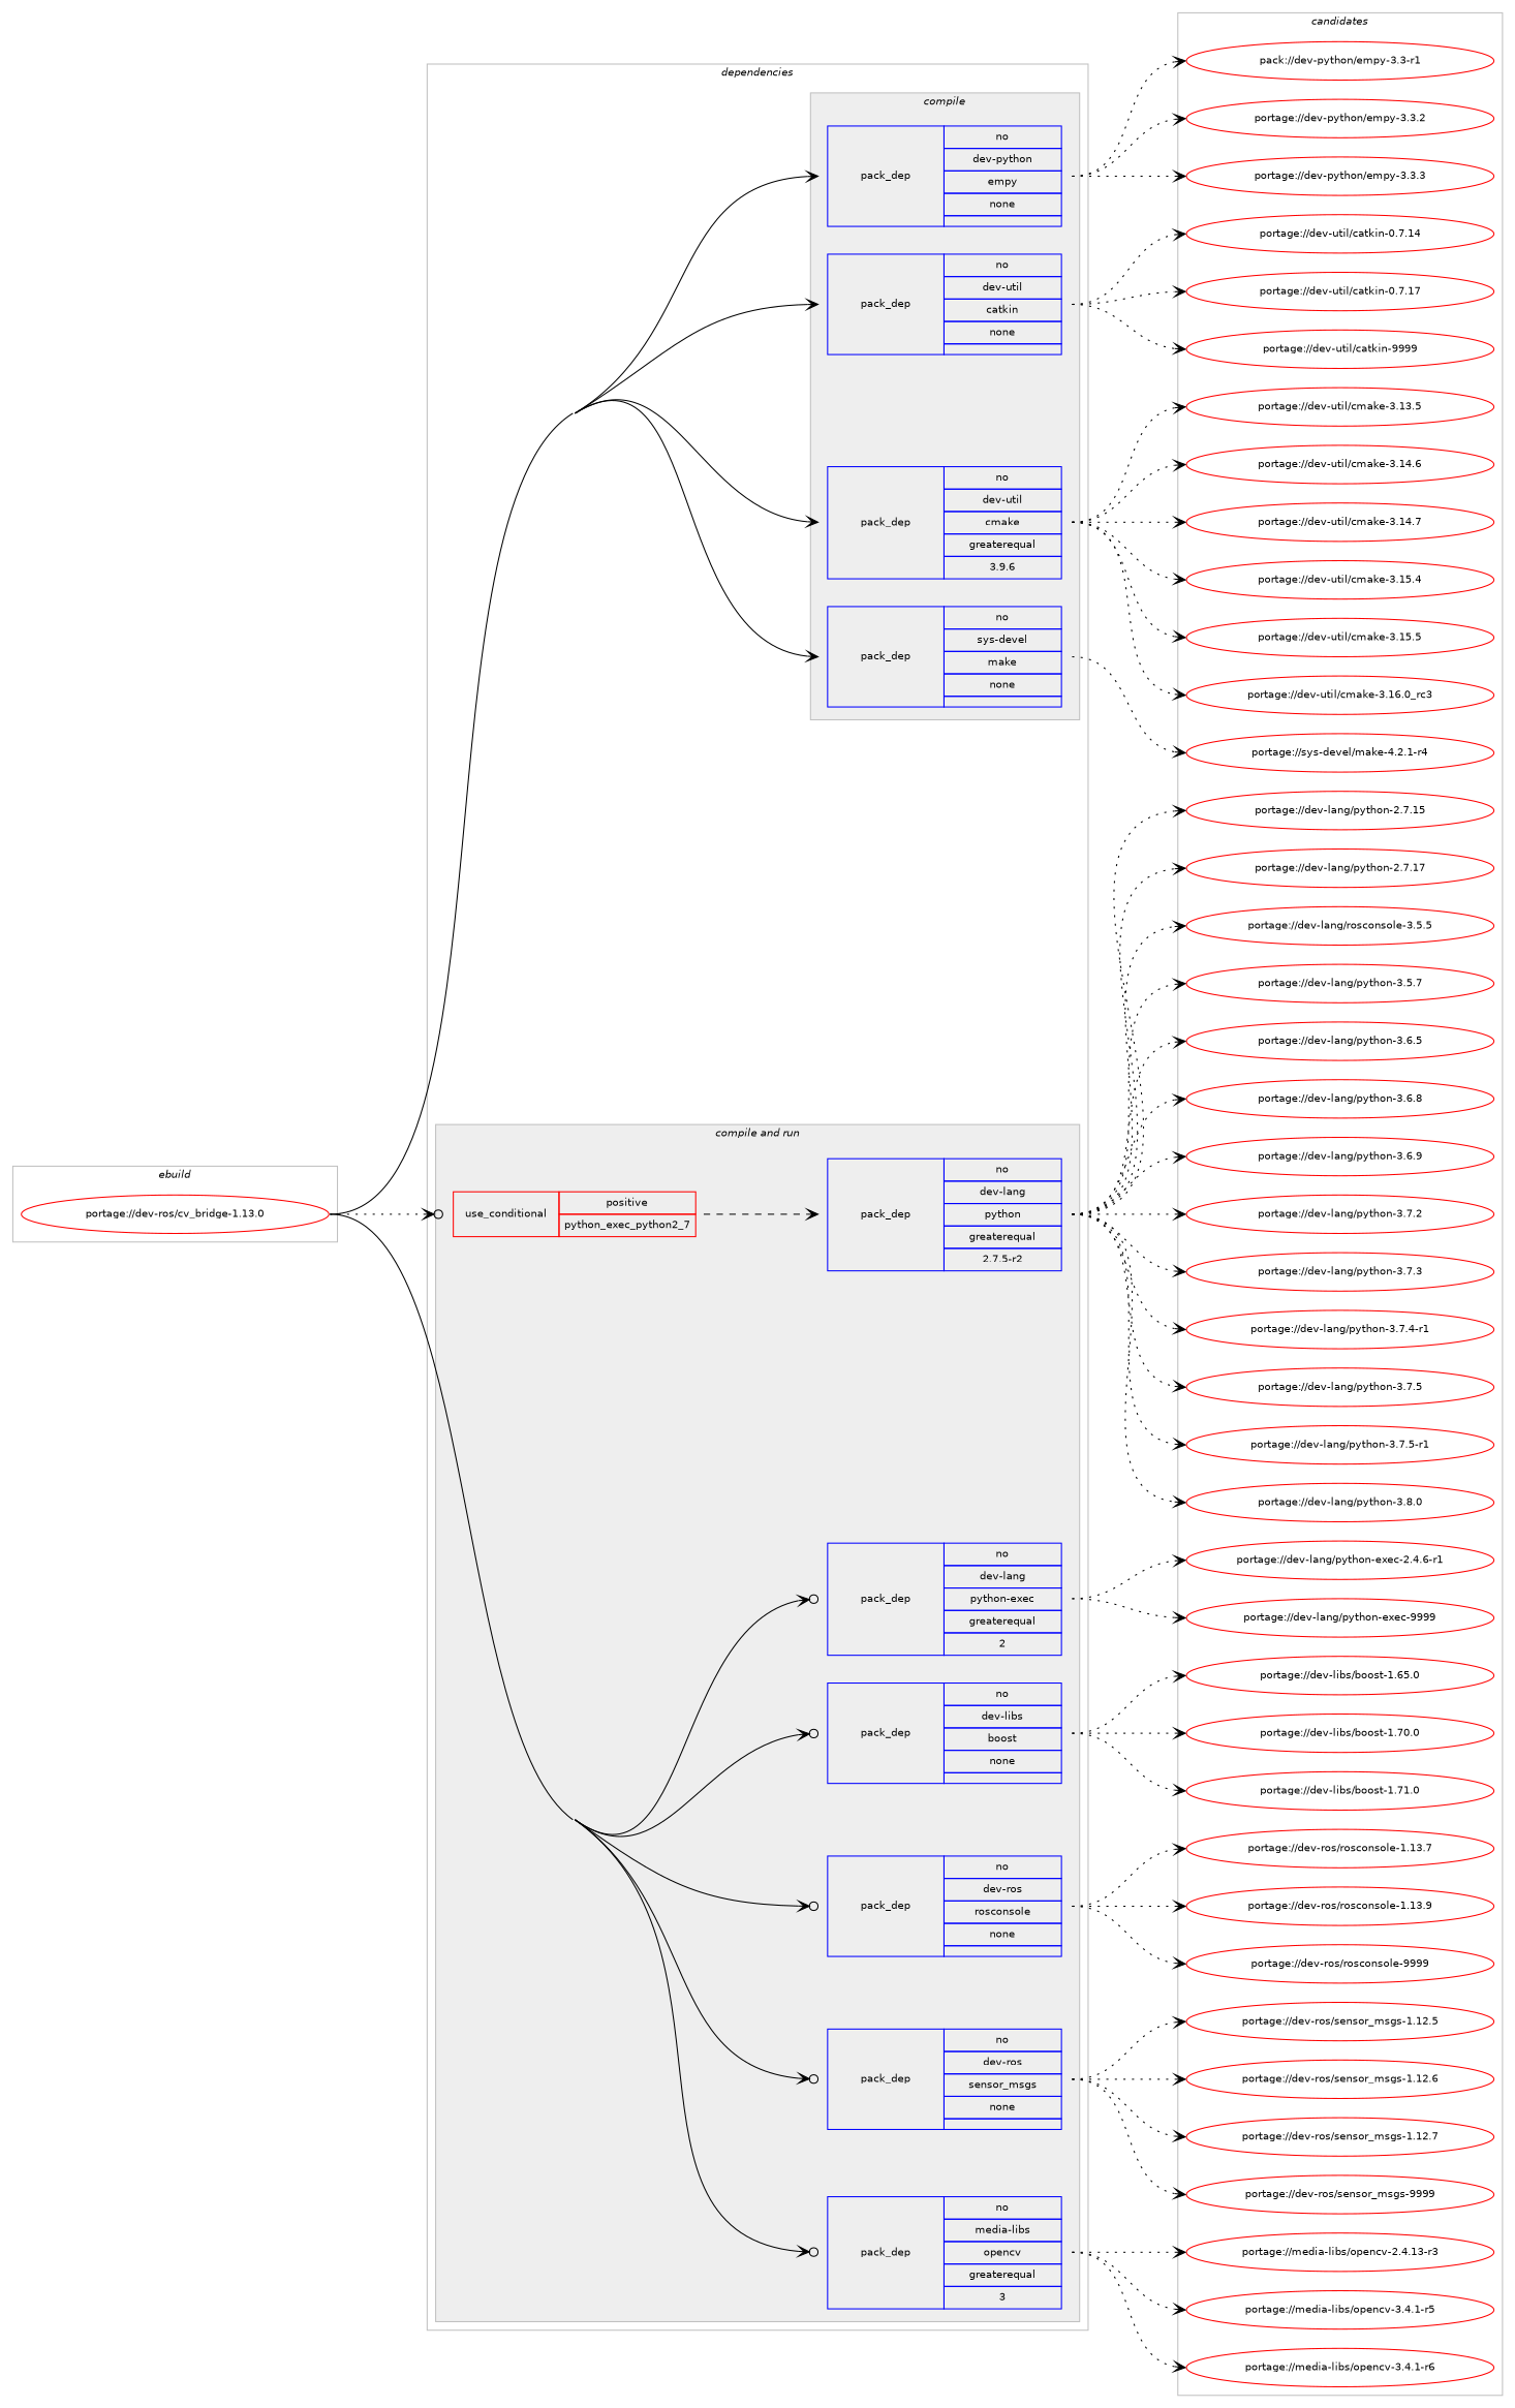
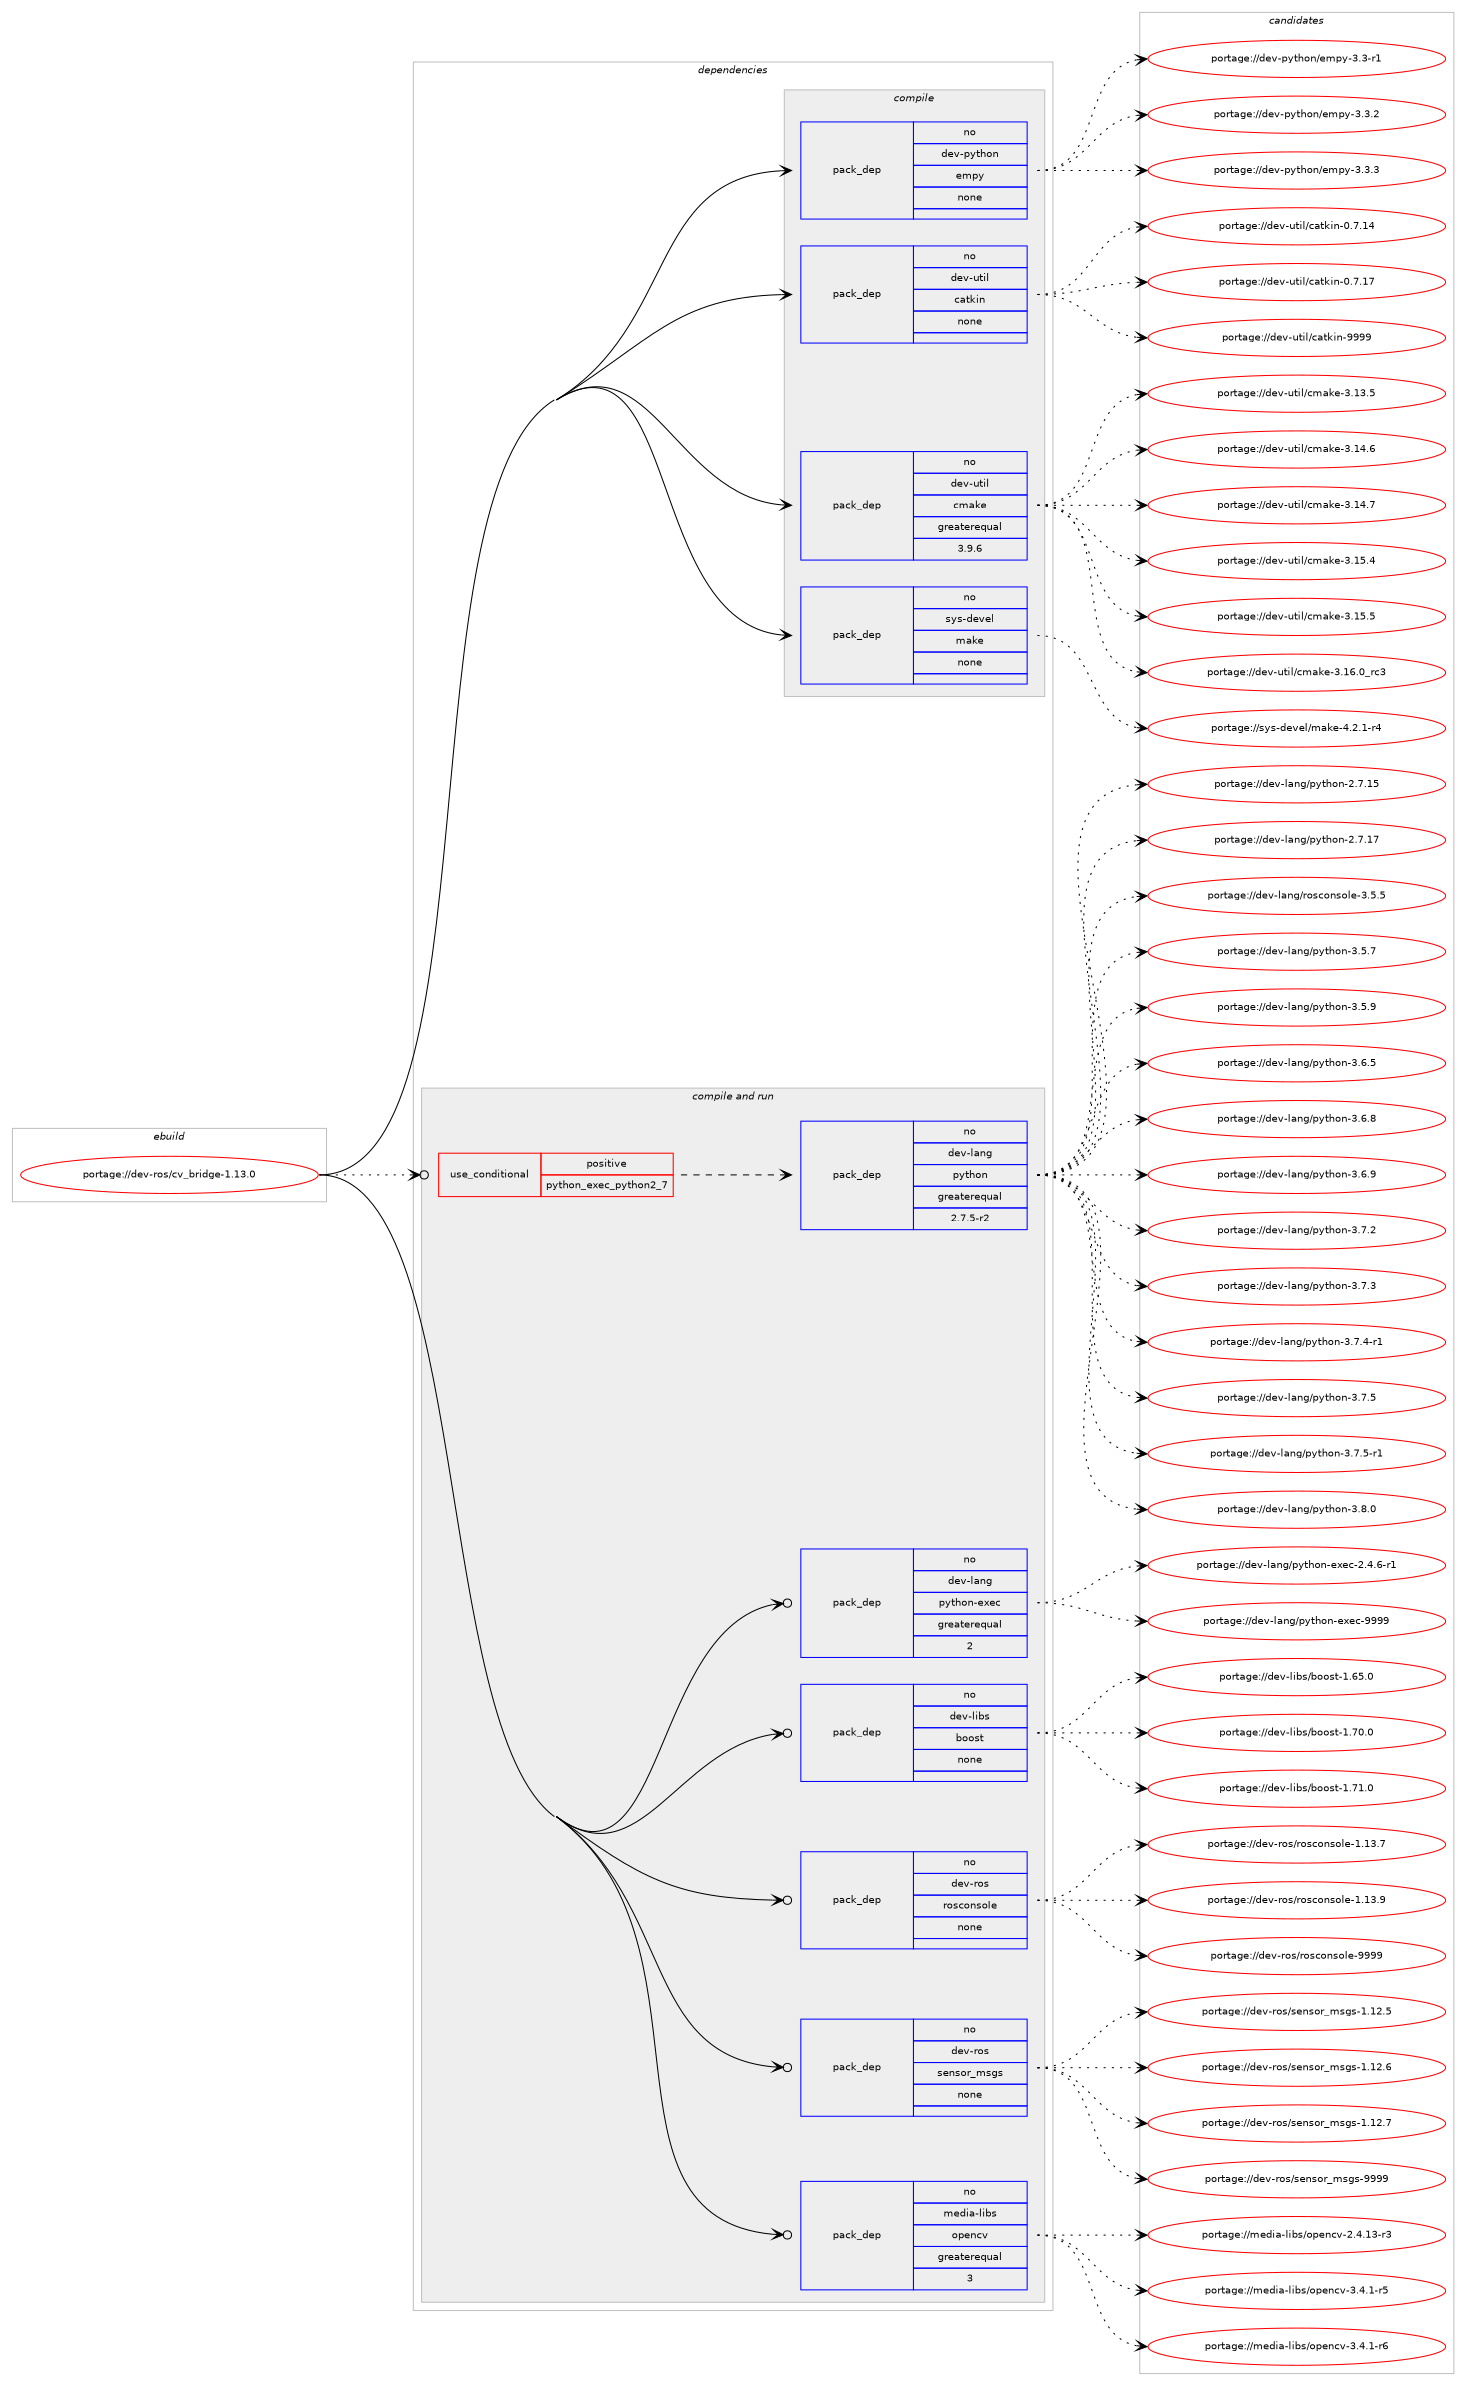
  digraph {
    compound=true
    concentrate=true
    fontname=Helvetica
    fontsize=10
    newrank=true
    rankdir=LR
    ranksep=1.5
    node [color=red fontname=Helvetica fontsize=10]
    edge [arrowhead=vee headport=w style=dotted tailport=e weight=100]
    n1 [label="portage://dev-ros/cv_bridge-1.13.0" width=4]
    n2 [color=blue label=<<TABLE BORDER="0" CELLBORDER="1" CELLSPACING="0" CELLPADDING="4" WIDTH="220"><TR><TD ROWSPAN="6" CELLPADDING="30">pack_dep</TD></TR><TR><TD WIDTH="110">no</TD></TR><TR><TD>dev-python</TD></TR><TR><TD>empy</TD></TR><TR><TD>none</TD></TR><TR><TD></TD></TR></TABLE>> shape=none]
    n3 [color=blue label=<<TABLE BORDER="0" CELLBORDER="1" CELLSPACING="0" CELLPADDING="4" WIDTH="220"><TR><TD ROWSPAN="6" CELLPADDING="30">pack_dep</TD></TR><TR><TD WIDTH="110">no</TD></TR><TR><TD>dev-util</TD></TR><TR><TD>catkin</TD></TR><TR><TD>none</TD></TR><TR><TD></TD></TR></TABLE>> shape=none]
    n4 [color=blue label=<<TABLE BORDER="0" CELLBORDER="1" CELLSPACING="0" CELLPADDING="4" WIDTH="220"><TR><TD ROWSPAN="6" CELLPADDING="30">pack_dep</TD></TR><TR><TD WIDTH="110">no</TD></TR><TR><TD>dev-util</TD></TR><TR><TD>cmake</TD></TR><TR><TD>greaterequal</TD></TR><TR><TD>3.9.6</TD></TR></TABLE>> shape=none]
    n5 [color=blue label=<<TABLE BORDER="0" CELLBORDER="1" CELLSPACING="0" CELLPADDING="4" WIDTH="220"><TR><TD ROWSPAN="6" CELLPADDING="30">pack_dep</TD></TR><TR><TD WIDTH="110">no</TD></TR><TR><TD>sys-devel</TD></TR><TR><TD>make</TD></TR><TR><TD>none</TD></TR><TR><TD></TD></TR></TABLE>> shape=none]
    n6 [color=blue label=<<TABLE BORDER="0" CELLBORDER="1" CELLSPACING="0" CELLPADDING="4" WIDTH="220"><TR><TD ROWSPAN="6" CELLPADDING="30">pack_dep</TD></TR><TR><TD WIDTH="110">no</TD></TR><TR><TD>dev-lang</TD></TR><TR><TD>python</TD></TR><TR><TD>greaterequal</TD></TR><TR><TD>2.7.5-r2</TD></TR></TABLE>> shape=none]
    n7 [label=<<TABLE BORDER="0" CELLBORDER="1" CELLSPACING="0" CELLPADDING="4"><TR><TD ROWSPAN="3" CELLPADDING="10">use_conditional</TD></TR><TR><TD>positive</TD></TR><TR><TD>python_exec_python2_7</TD></TR></TABLE>> shape=none]
    n8 [color=blue label=<<TABLE BORDER="0" CELLBORDER="1" CELLSPACING="0" CELLPADDING="4" WIDTH="220"><TR><TD ROWSPAN="6" CELLPADDING="30">pack_dep</TD></TR><TR><TD WIDTH="110">no</TD></TR><TR><TD>dev-lang</TD></TR><TR><TD>python-exec</TD></TR><TR><TD>greaterequal</TD></TR><TR><TD>2</TD></TR></TABLE>> shape=none]
    n9 [color=blue label=<<TABLE BORDER="0" CELLBORDER="1" CELLSPACING="0" CELLPADDING="4" WIDTH="220"><TR><TD ROWSPAN="6" CELLPADDING="30">pack_dep</TD></TR><TR><TD WIDTH="110">no</TD></TR><TR><TD>dev-libs</TD></TR><TR><TD>boost</TD></TR><TR><TD>none</TD></TR><TR><TD></TD></TR></TABLE>> shape=none]
    n10 [color=blue label=<<TABLE BORDER="0" CELLBORDER="1" CELLSPACING="0" CELLPADDING="4" WIDTH="220"><TR><TD ROWSPAN="6" CELLPADDING="30">pack_dep</TD></TR><TR><TD WIDTH="110">no</TD></TR><TR><TD>dev-ros</TD></TR><TR><TD>rosconsole</TD></TR><TR><TD>none</TD></TR><TR><TD></TD></TR></TABLE>> shape=none]
    n11 [color=blue label=<<TABLE BORDER="0" CELLBORDER="1" CELLSPACING="0" CELLPADDING="4" WIDTH="220"><TR><TD ROWSPAN="6" CELLPADDING="30">pack_dep</TD></TR><TR><TD WIDTH="110">no</TD></TR><TR><TD>dev-ros</TD></TR><TR><TD>sensor_msgs</TD></TR><TR><TD>none</TD></TR><TR><TD></TD></TR></TABLE>> shape=none]
    n12 [color=blue label=<<TABLE BORDER="0" CELLBORDER="1" CELLSPACING="0" CELLPADDING="4" WIDTH="220"><TR><TD ROWSPAN="6" CELLPADDING="30">pack_dep</TD></TR><TR><TD WIDTH="110">no</TD></TR><TR><TD>media-libs</TD></TR><TR><TD>opencv</TD></TR><TR><TD>greaterequal</TD></TR><TR><TD>3</TD></TR></TABLE>> shape=none]
-   n13 [label="pack://dev-python/empy-3.3-r1" width=4]
+   n13 [label="portage://dev-python/empy-3.3-r1" width=4]
    n14 [label="portage://dev-python/empy-3.3.2" width=4]
    n15 [label="portage://dev-python/empy-3.3.3" width=4]
    n16 [label="portage://dev-util/catkin-0.7.14" width=4]
    n17 [label="portage://dev-util/catkin-0.7.17" width=4]
    n18 [label="portage://dev-util/catkin-9999" width=4]
    n19 [label="portage://dev-util/cmake-3.13.5" width=4]
    n20 [label="portage://dev-util/cmake-3.14.6" width=4]
    n21 [label="portage://dev-util/cmake-3.14.7" width=4]
    n22 [label="portage://dev-util/cmake-3.15.4" width=4]
    n23 [label="portage://dev-util/cmake-3.15.5" width=4]
    n24 [label="portage://dev-util/cmake-3.16.0_rc3" width=4]
    n25 [label="portage://sys-devel/make-4.2.1-r4" width=4]
    n26 [label="portage://dev-lang/python-2.7.15" width=4]
    n27 [label="portage://dev-lang/python-2.7.17" width=4]
    n28 [label="portage://dev-lang/rosconsole-3.5.5" width=4]
    n29 [label="portage://dev-lang/python-3.5.7" width=4]
+   n30 [label="portage://dev-lang/python-3.5.9" width=4]
    n31 [label="portage://dev-lang/python-3.6.5" width=4]
    n32 [label="portage://dev-lang/python-3.6.8" width=4]
    n33 [label="portage://dev-lang/python-3.6.9" width=4]
    n34 [label="portage://dev-lang/python-3.7.2" width=4]
    n35 [label="portage://dev-lang/python-3.7.3" width=4]
    n36 [label="portage://dev-lang/python-3.7.4-r1" width=4]
    n37 [label="portage://dev-lang/python-3.7.5" width=4]
    n38 [label="portage://dev-lang/python-3.7.5-r1" width=4]
    n39 [label="portage://dev-lang/python-3.8.0" width=4]
    n40 [label="portage://dev-lang/python-exec-2.4.6-r1" width=4]
    n41 [label="portage://dev-lang/python-exec-9999" width=4]
    n42 [label="portage://dev-libs/boost-1.65.0" width=4]
    n43 [label="portage://dev-libs/boost-1.70.0" width=4]
    n44 [label="portage://dev-libs/boost-1.71.0" width=4]
    n45 [label="portage://dev-ros/rosconsole-1.13.7" width=4]
    n46 [label="portage://dev-ros/rosconsole-1.13.9" width=4]
    n47 [label="portage://dev-ros/rosconsole-9999" width=4]
    n48 [label="portage://dev-ros/sensor_msgs-1.12.5" width=4]
    n49 [label="portage://dev-ros/sensor_msgs-1.12.6" width=4]
    n50 [label="portage://dev-ros/sensor_msgs-1.12.7" width=4]
    n51 [label="portage://dev-ros/sensor_msgs-9999" width=4]
    n52 [label="portage://media-libs/opencv-2.4.13-r3" width=4]
    n53 [label="portage://media-libs/opencv-3.4.1-r5" width=4]
    n54 [label="portage://media-libs/opencv-3.4.1-r6" width=4]
    subgraph cluster_1 {
      color=gray
      label=<<i>ebuild</i>>
      rank=same
      n1
    }
    subgraph cluster_2 {
      color=gray
      label=<<i>dependencies</i>>
      subgraph cluster_3 {
        color=gray
        fillcolor="#eeeeee"
        label=<<i>compile</i>>
        style=filled
        subgraph sub_4 {
          color=gray
          fillcolor="#eeeeee"
          label=<<i>compile</i>>
          style=filled
          n2
        }
        subgraph sub_5 {
          color=gray
          fillcolor="#eeeeee"
          label=<<i>compile</i>>
          style=filled
          n3
        }
        subgraph sub_6 {
          color=gray
          fillcolor="#eeeeee"
          label=<<i>compile</i>>
          style=filled
          n4
        }
        subgraph sub_7 {
          color=gray
          fillcolor="#eeeeee"
          label=<<i>compile</i>>
          style=filled
          n5
        }
      }
      subgraph cluster_8 {
        color=gray
        fillcolor="#eeeeee"
        label=<<i>compile and run</i>>
        style=filled
        subgraph sub_9 {
          color=gray
          fillcolor="#eeeeee"
          label=<<i>compile and run</i>>
          style=filled
          n7
          subgraph sub_10 {
            color=gray
            fillcolor="#eeeeee"
            label=<<i>compile and run</i>>
            style=filled
            n6
          }
        }
        subgraph sub_11 {
          color=gray
          fillcolor="#eeeeee"
          label=<<i>compile and run</i>>
          style=filled
          n8
        }
        subgraph sub_12 {
          color=gray
          fillcolor="#eeeeee"
          label=<<i>compile and run</i>>
          style=filled
          n9
        }
        subgraph sub_13 {
          color=gray
          fillcolor="#eeeeee"
          label=<<i>compile and run</i>>
          style=filled
          n10
        }
        subgraph sub_14 {
          color=gray
          fillcolor="#eeeeee"
          label=<<i>compile and run</i>>
          style=filled
          n11
        }
        subgraph sub_15 {
          color=gray
          fillcolor="#eeeeee"
          label=<<i>compile and run</i>>
          style=filled
          n12
        }
      }
      subgraph cluster_16 {
        color=gray
        fillcolor="#eeeeee"
        label=<<i>run</i>>
        style=filled
      }
    }
    subgraph cluster_17 {
      color=gray
      label=<<i>candidates</i>>
      rank=same
      subgraph sub_18 {
        color=black
        label=<<i>candidates</i>>
        nodesep=1
        rank=same
        n13
        n14
        n15
      }
      subgraph sub_19 {
        color=black
        label=<<i>candidates</i>>
        nodesep=1
        rank=same
        n16
        n17
        n18
      }
      subgraph sub_20 {
        color=black
        label=<<i>candidates</i>>
        nodesep=1
        rank=same
        n19
        n20
        n21
        n22
        n23
        n24
      }
      subgraph sub_21 {
        color=black
        label=<<i>candidates</i>>
        nodesep=1
        rank=same
        n25
      }
      subgraph sub_22 {
        color=black
        label=<<i>candidates</i>>
        nodesep=1
        rank=same
        n26
        n27
        n28
        n29
+       n30
        n31
        n32
        n33
        n34
        n35
        n36
        n37
        n38
        n39
      }
      subgraph sub_23 {
        color=black
        label=<<i>candidates</i>>
        nodesep=1
        rank=same
        n40
        n41
      }
      subgraph sub_24 {
        color=black
        label=<<i>candidates</i>>
        nodesep=1
        rank=same
        n42
        n43
        n44
      }
      subgraph sub_25 {
        color=black
        label=<<i>candidates</i>>
        nodesep=1
        rank=same
        n45
        n46
        n47
      }
      subgraph sub_26 {
        color=black
        label=<<i>candidates</i>>
        nodesep=1
        rank=same
        n48
        n49
        n50
        n51
      }
      subgraph sub_27 {
        color=black
        label=<<i>candidates</i>>
        nodesep=1
        rank=same
        n52
        n53
        n54
      }
    }
    n1 -> n2 [style=solid weight=20]
    n1 -> n3 [style=solid weight=20]
    n1 -> n4 [style=solid weight=20]
    n1 -> n5 [style=solid weight=20]
    n1 -> n7 [arrowhead=odotvee weight=20]
    n1 -> n8 [arrowhead=odotvee style=solid weight=20]
    n1 -> n9 [arrowhead=odotvee style=solid weight=20]
    n1 -> n10 [arrowhead=odotvee style=solid weight=20]
    n1 -> n11 [arrowhead=odotvee style=solid weight=20]
    n1 -> n12 [arrowhead=odotvee style=solid weight=20]
    n2 -> n13
    n2 -> n14
    n2 -> n15
    n3 -> n16
    n3 -> n17
    n3 -> n18
    n4 -> n19
    n4 -> n20
    n4 -> n21
    n4 -> n22
    n4 -> n23
    n4 -> n24
    n5 -> n25
    n6 -> n26
    n6 -> n27
    n6 -> n28
    n6 -> n29
+   n6 -> n30
    n6 -> n31
    n6 -> n32
    n6 -> n33
    n6 -> n34
    n6 -> n35
    n6 -> n36
    n6 -> n37
    n6 -> n38
    n6 -> n39
    n7 -> n6 [style=dashed weight=20]
    n8 -> n40
    n8 -> n41
    n9 -> n42
    n9 -> n43
    n9 -> n44
    n10 -> n45
    n10 -> n46
    n10 -> n47
    n11 -> n48
    n11 -> n49
    n11 -> n50
    n11 -> n51
    n12 -> n52
    n12 -> n53
    n12 -> n54
  }
